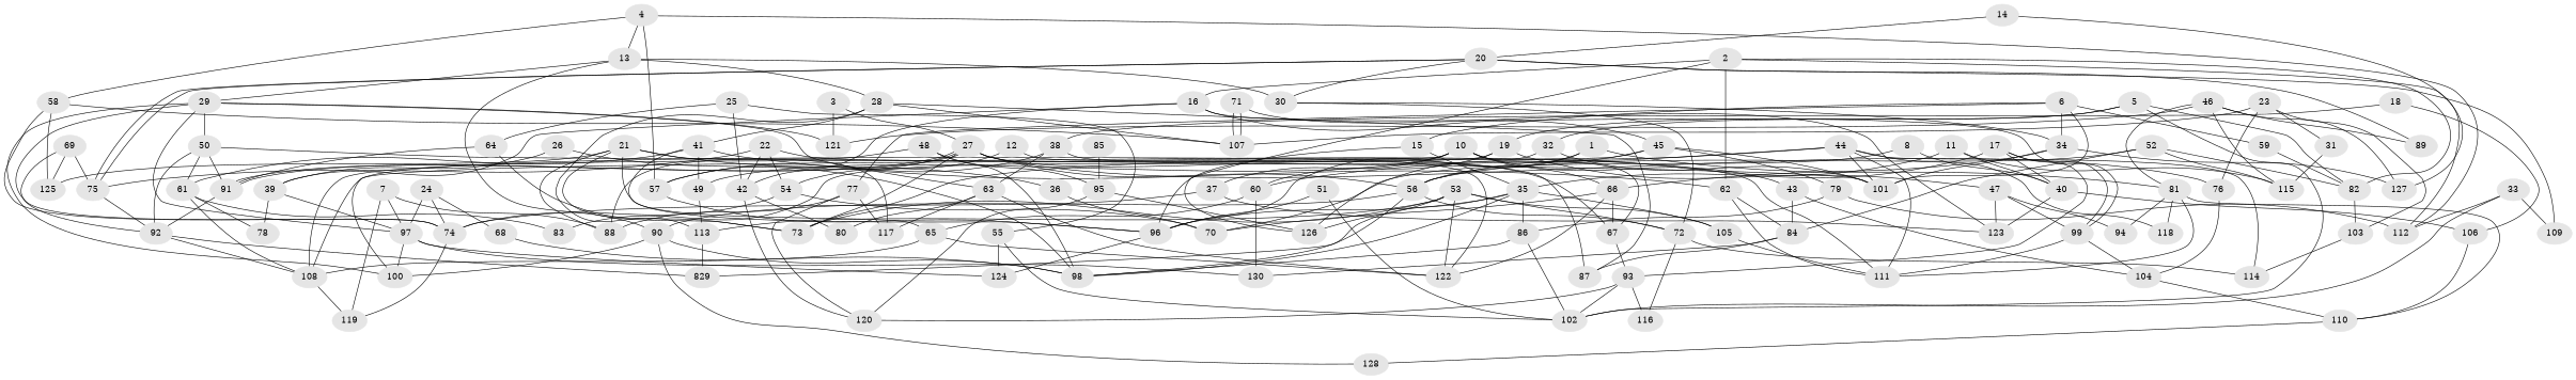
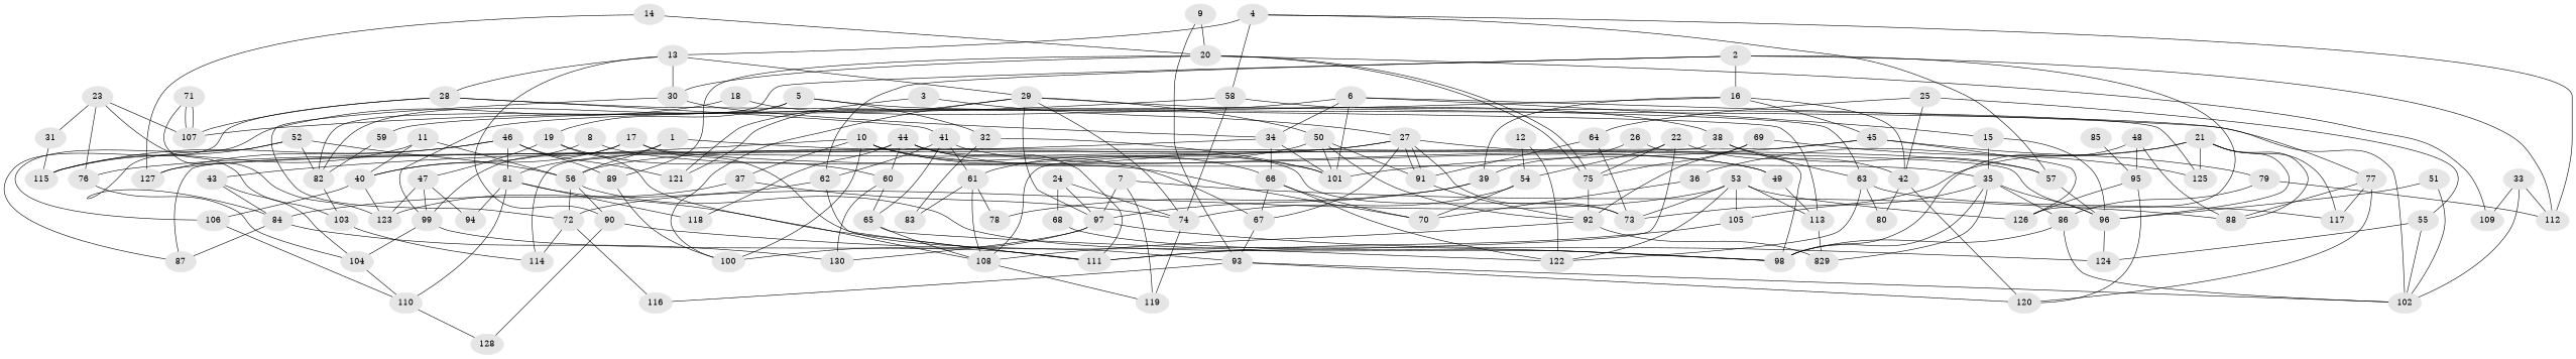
  graph {
    node [color=gray90 style=filled]
    1
    56
    81
    96
    90
    98
    72
    111
    118
    94
    110
    124
    2
    16
    62
    82
    112
    126
    39
    42
    45
    99
    84
    103
    3
    27
    121
    57
    67
    73
    76
    91
    4
    13
    58
    28
    29
    30
    125
    107
    74
    5
    19
    32
    102
    47
    60
    108
    101
    83
    6
    15
    34
    59
    77
    35
    66
    127
    88
    117
    120
    7
    97
    119
    100
    130
    8
    40
    70
    106
    123
+   9
    20
    93
    75
    89
    109
    116
    10
    37
    43
    49
    104
    113
    122
    11
    115
    12
    54
    41
    87
    50
    63
    128
    14
    86
    105
    n98 [label=829]
    78
    80
    79
    17
    18
    38
    65
    92
    21
    36
    22
    23
    31
    114
    24
    68
    25
    55
    64
    26
    61
    33
    85
    95
    44
    46
    48
    51
    52
    53
    69
    71
    1 -- 56
    1 -- 81
    1 -- 96
    56 -- 90
    56 -- 98
    56 -- 72
    81 -- 111
    81 -- 118
    81 -- 94
    81 -- 110
    96 -- 124
    90 -- 98
    90 -- 128
    72 -- 116
    72 -- 114
    110 -- 128
    2 -- 16
    2 -- 62
    2 -- 82
    2 -- 112
    2 -- 126
    16 -- 39
    16 -- 42
    16 -- 45
    16 -- 99
    62 -- 111
    62 -- 84
    82 -- 103
    39 -- 97
    39 -- 78
    42 -- 120
    42 -- 80
    45 -- 126
    45 -- 108
    45 -- 101
    45 -- 79
    99 -- 111
    99 -- 104
    84 -- 130
    84 -- 87
    103 -- 114
    3 -- 27
    3 -- 121
    27 -- 56
    27 -- 57
    27 -- 67
    27 -- 73
    27 -- 76
    27 -- 91
    27 -- 91
    57 -- 96
    67 -- 93
    76 -- 104
    91 -- 92
    4 -- 112
    4 -- 57
    4 -- 13
    4 -- 58
    13 -- 90
    13 -- 28
    13 -- 29
    13 -- 30
    58 -- 125
    58 -- 107
    58 -- 74
    28 -- 107
    28 -- 113
    28 -- 41
    28 -- 87
    29 -- 121
    29 -- 74
    29 -- 97
    29 -- 100
    29 -- 50
    29 -- 63
    30 -- 72
    30 -- 34
    74 -- 119
    5 -- 82
    5 -- 19
    5 -- 32
    5 -- 102
    19 -- 47
    19 -- 60
    19 -- 108
    32 -- 101
    32 -- 83
    47 -- 94
    47 -- 99
    47 -- 123
    60 -- 130
    60 -- 65
    108 -- 119
    6 -- 101
    6 -- 15
    6 -- 34
    6 -- 59
    6 -- 77
    15 -- 96
    15 -- 35
    34 -- 101
    34 -- 66
    34 -- 127
    59 -- 82
    77 -- 88
    77 -- 117
    77 -- 120
    35 -- 96
    35 -- 98
    35 -- 86
    35 -- 105
    35 -- n98
    66 -- 67
    66 -- 70
    66 -- 122
    7 -- 88
    7 -- 97
    7 -- 119
    97 -- 124
    97 -- 100
    97 -- 130
    8 -- 40
    8 -- 70
    40 -- 106
    40 -- 123
    106 -- 110
+   9 -- 20
+   9 -- 93
    20 -- 30
    20 -- 75
    20 -- 75
    20 -- 89
    20 -- 109
    93 -- 102
    93 -- 120
    93 -- 116
    75 -- 92
-   90 -- 100
+   89 -- 100
    10 -- 67
    10 -- 66
    10 -- 100
    10 -- 37
    10 -- 43
    10 -- 49
    37 -- 74
    37 -- 123
    43 -- 84
    43 -- 104
    49 -- 113
    104 -- 110
    113 -- n98
    11 -- 56
    11 -- 40
    11 -- 115
    12 -- 122
    12 -- 54
    54 -- 74
    54 -- 70
    41 -- 62
    41 -- 49
    41 -- 65
    41 -- 61
    50 -- 91
    50 -- 101
    50 -- 92
    50 -- 61
    63 -- 117
    63 -- 122
    63 -- 80
    14 -- 127
    14 -- 20
    86 -- 98
    86 -- 102
    105 -- 111
    79 -- 112
    79 -- 86
    17 -- 99
    17 -- 35
    17 -- 40
    17 -- 93
    18 -- 106
    18 -- 38
    38 -- 57
    38 -- 87
    38 -- 63
    65 -- 108
    65 -- 122
    92 -- 108
    92 -- n98
    21 -- 96
    21 -- 73
    21 -- 125
    21 -- 88
    21 -- 117
    21 -- 36
    36 -- 70
    22 -- 111
    22 -- 42
    22 -- 75
    22 -- 54
    23 -- 103
    23 -- 76
    23 -- 107
    23 -- 31
    31 -- 115
    24 -- 74
    24 -- 97
    24 -- 68
    68 -- 98
    25 -- 42
    25 -- 55
    25 -- 64
    55 -- 124
    55 -- 102
    64 -- 73
    64 -- 91
    26 -- 98
    26 -- 39
    61 -- 108
    61 -- 83
    61 -- 78
    33 -- 112
    33 -- 102
    33 -- 109
    85 -- 95
    95 -- 126
    95 -- 120
    44 -- 111
    44 -- 118
    44 -- 73
    44 -- 60
    44 -- 101
    44 -- 114
    46 -- 81
    46 -- 121
    46 -- 127
    46 -- 89
    46 -- 115
    48 -- 98
    48 -- 88
    48 -- 95
    51 -- 96
    51 -- 102
    52 -- 56
    52 -- 82
    52 -- 84
    52 -- 115
    53 -- 72
    53 -- 126
    53 -- 73
    53 -- 113
    53 -- 122
    53 -- 105
    69 -- 125
    69 -- 75
    69 -- 92
    71 -- 107
    71 -- 107
    71 -- 123
  }
